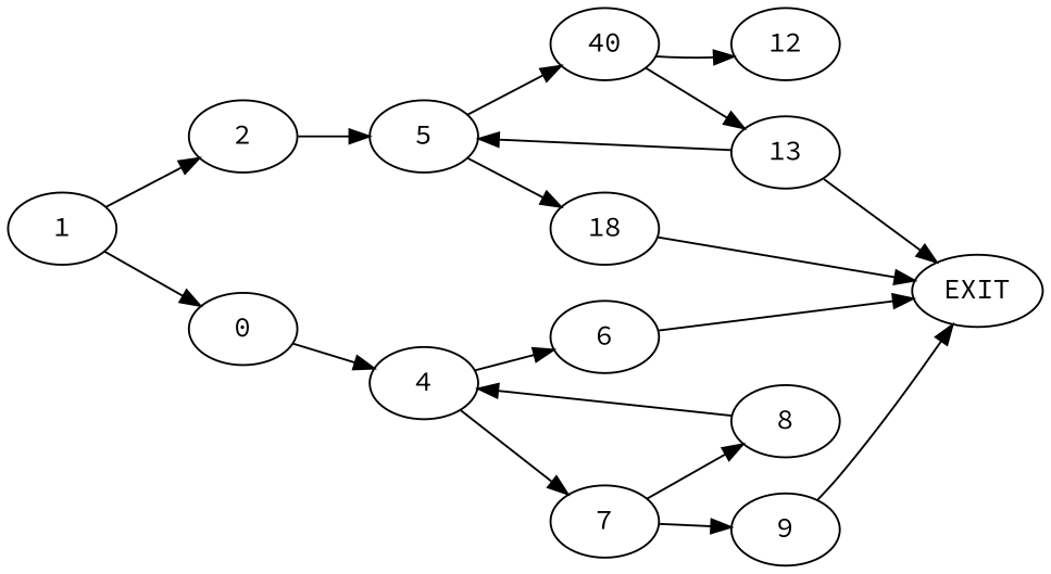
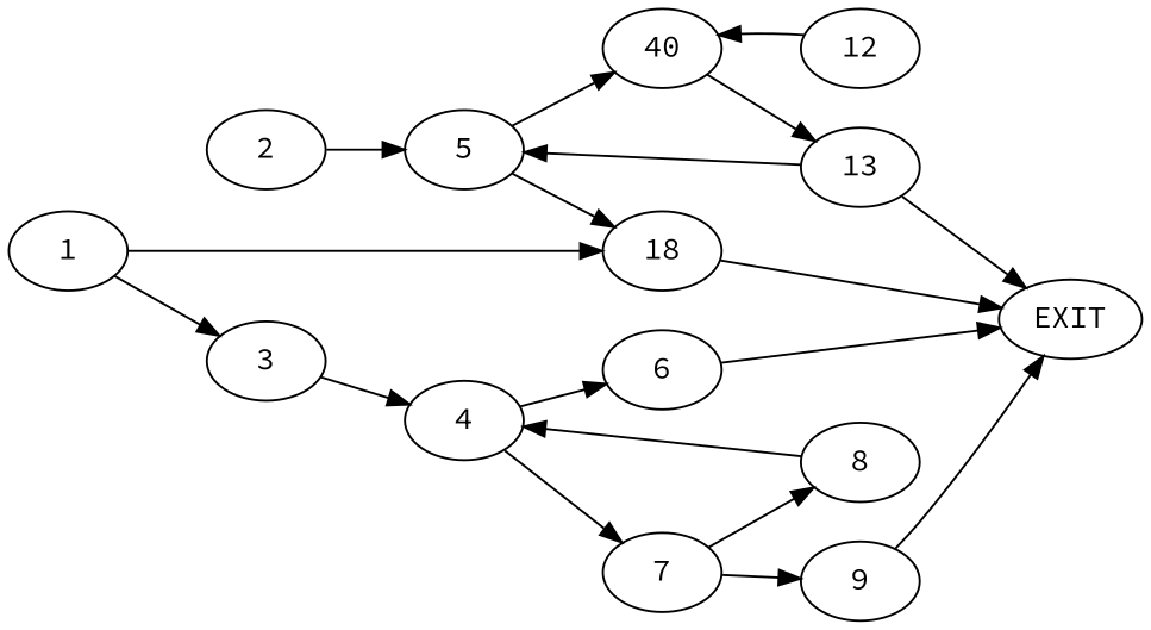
  digraph {
    fontname="Source Code Pro"
    rankdir=LR
    node [fontname="Source Code Pro"]
    edge [fontname="Source Code Pro"]
    1
    2
-   3 [label=0]
+   3
    n4 [label=EXIT]
    5
    4
    n7 [label=40]
    n8 [label=18]
    6
    7
    8
    9
    12
    13
-   1 -> 2
+   1 -> n8
    1 -> 3
    2 -> 5
    3 -> 4
    5 -> n7
    5 -> n8
    4 -> 6
    4 -> 7
-   n7 -> 12
+   12 -> n7
    n7 -> 13
    n8 -> n4
    6 -> n4
    7 -> 8
    7 -> 9
    8 -> 4
    9 -> n4
    13 -> n4
    13 -> 5
  }
